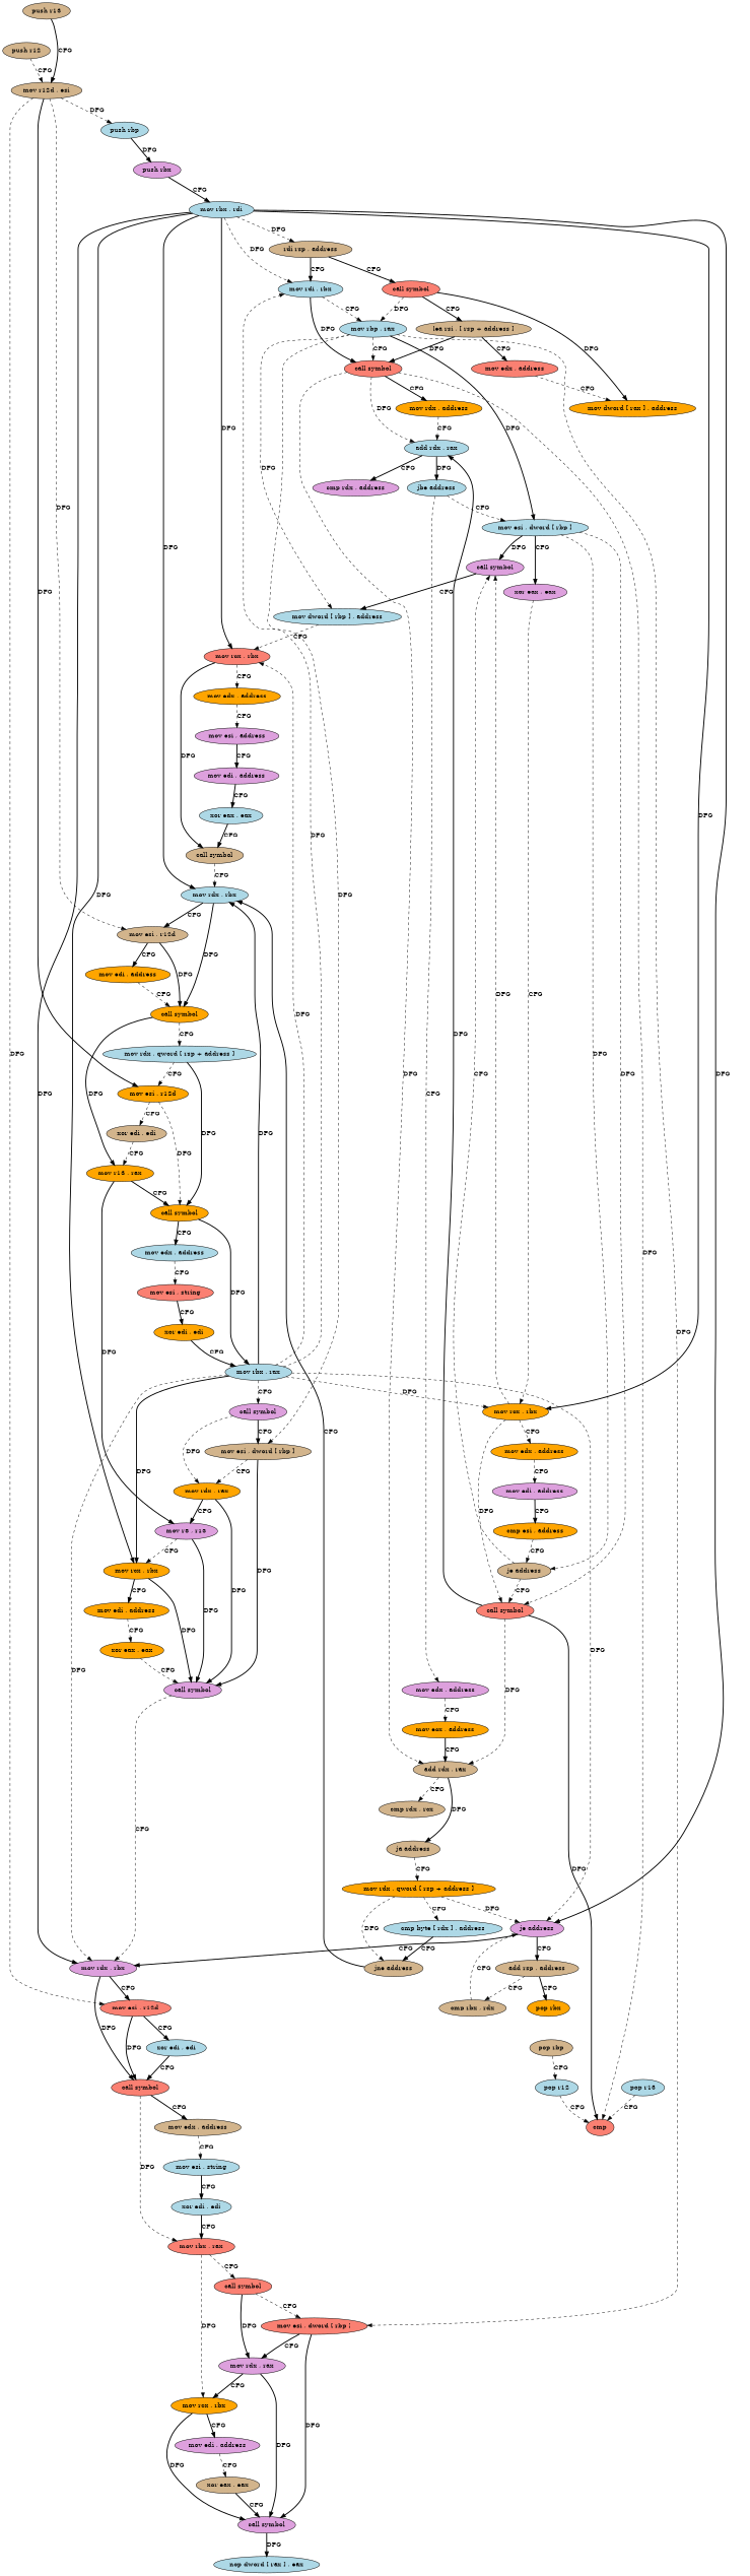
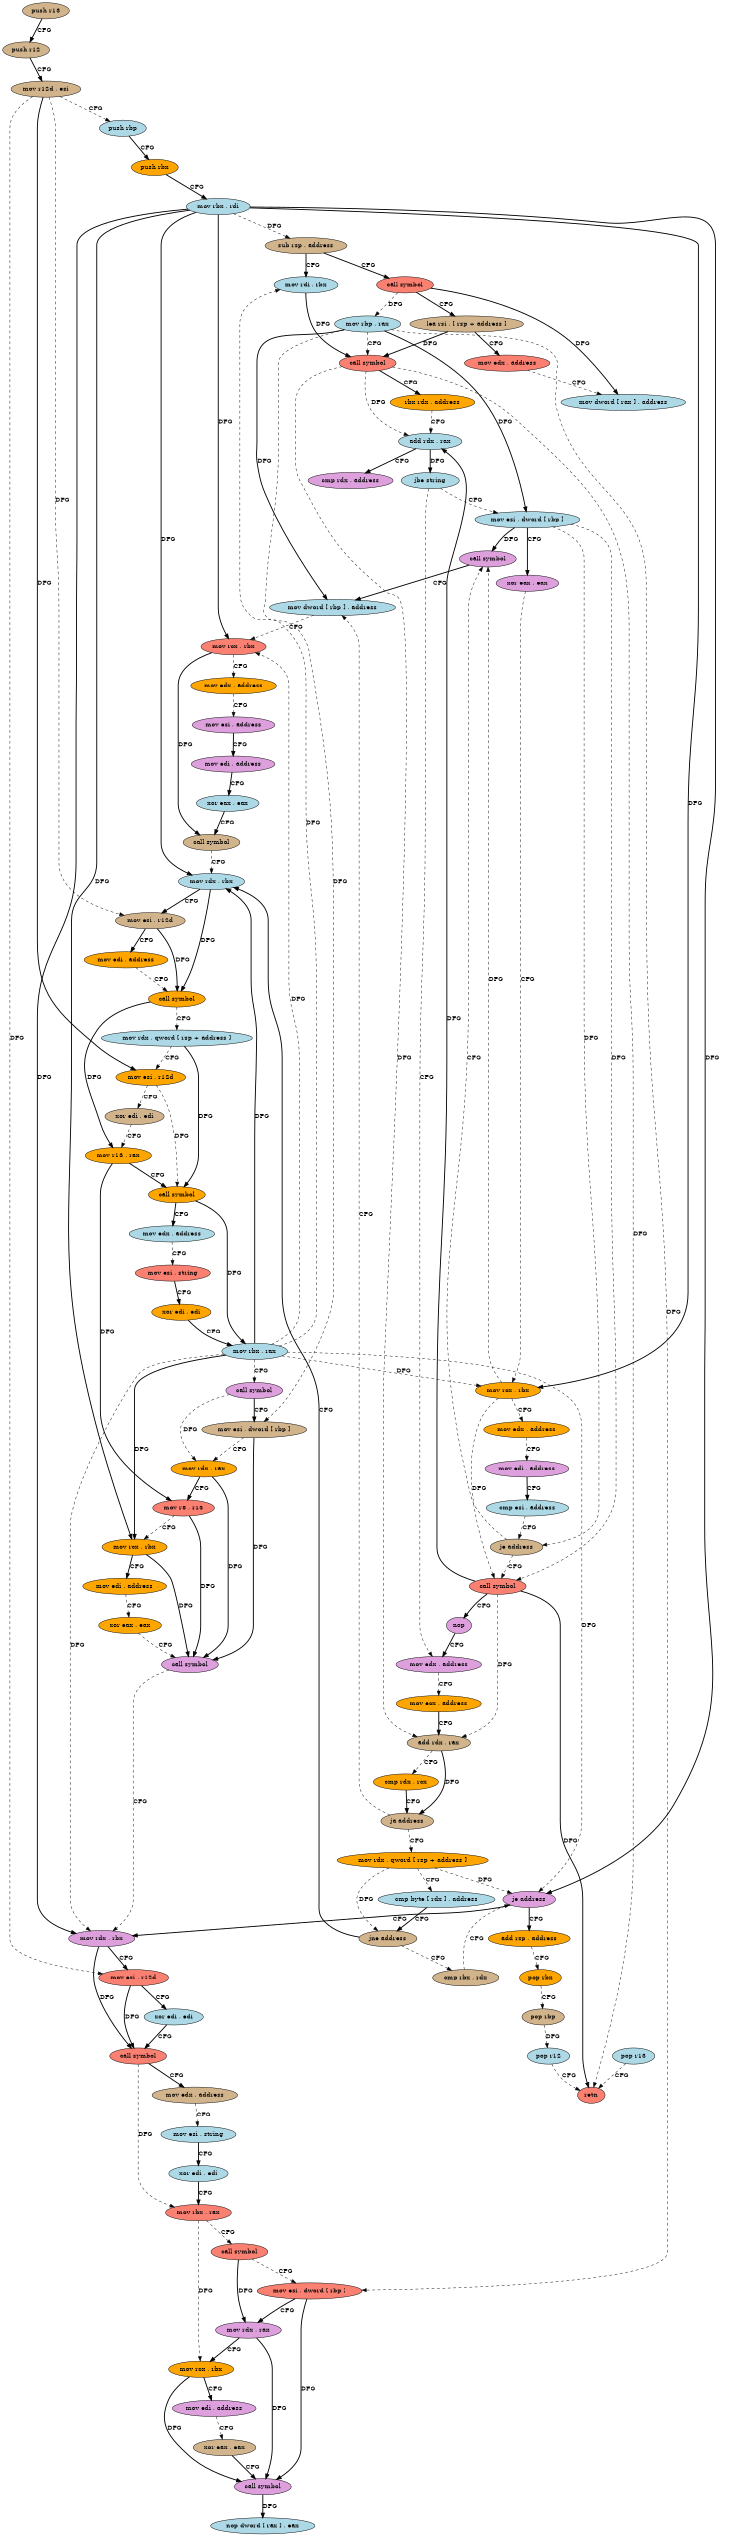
  digraph {
    node [fillcolor=lightblue style=filled]
    edge [style=bold]
    n1 [fillcolor=tan label="push r13"]
    n2 [fillcolor=tan label="push r12"]
    n3 [fillcolor=tan label="mov r12d , esi"]
    n4 [label="push rbp"]
    n5 [fillcolor=tan label="mov esi , r12d"]
    n6 [fillcolor=orange label="mov esi , r12d"]
    n7 [fillcolor=salmon label="mov esi , r12d"]
-   n8 [fillcolor=plum label="push rbx"]
+   n8 [fillcolor=orange label="push rbx"]
    n9 [fillcolor=orange label="call symbol"]
    n10 [fillcolor=orange label="mov edi , address"]
    n11 [fillcolor=orange label="call symbol"]
    n12 [fillcolor=tan label="xor edi , edi"]
    n13 [fillcolor=salmon label="call symbol"]
    n14 [label="xor edi , edi"]
    n15 [label="mov rbx , rdi"]
-   n16 [fillcolor=tan label="rdi rsp , address"]
+   n16 [fillcolor=tan label="sub rsp , address"]
    n17 [label="mov rdi , rbx"]
    n18 [fillcolor=orange label="mov rcx , rbx"]
    n19 [fillcolor=salmon label="mov rcx , rbx"]
    n20 [label="mov rdx , rbx"]
    n21 [fillcolor=orange label="mov rcx , rbx"]
    n22 [fillcolor=plum label="mov rdx , rbx"]
    n23 [fillcolor=plum label="je address"]
    n24 [fillcolor=salmon label="call symbol"]
    n25 [label="mov rbp , rax"]
    n26 [fillcolor=salmon label="call symbol"]
    n27 [fillcolor=plum label="call symbol"]
    n28 [fillcolor=salmon label="call symbol"]
    n29 [fillcolor=orange label="mov edx , address"]
    n30 [fillcolor=orange label="mov edx , address"]
    n31 [fillcolor=tan label="call symbol"]
    n32 [fillcolor=plum label="call symbol"]
    n33 [fillcolor=orange label="mov edi , address"]
-   n34 [fillcolor=tan label="add rsp , address"]
+   n34 [fillcolor=orange label="add rsp , address"]
    n35 [fillcolor=tan label="lea rsi , [ rsp + address ]"]
-   n36 [fillcolor=orange label="mov dword [ rax ] , address"]
+   n36 [label="mov dword [ rax ] , address"]
    n37 [fillcolor=salmon label="mov edx , address"]
    n38 [label="mov esi , dword [ rbp ]"]
    n39 [label="mov dword [ rbp ] , address"]
    n40 [fillcolor=tan label="mov esi , dword [ rbp ]"]
    n41 [fillcolor=salmon label="mov esi , dword [ rbp ]"]
-   n42 [fillcolor=orange label="mov rdx , address"]
+   n42 [fillcolor=orange label="rbx rdx , address"]
    n43 [label="add rdx , rax"]
    n44 [fillcolor=tan label="add rdx , rax"]
-   n45 [fillcolor=salmon label=cmp]
+   n45 [fillcolor=salmon label=retn]
    n46 [fillcolor=plum label="xor eax , eax"]
    n47 [fillcolor=tan label="je address"]
    n48 [fillcolor=orange label="mov rdx , rax"]
    n49 [fillcolor=plum label="mov rdx , rax"]
    n50 [fillcolor=plum label="call symbol"]
    n51 [fillcolor=plum label="cmp rdx , address"]
-   n52 [label="jbe address"]
-   n53 [fillcolor=tan label="cmp rdx , rcx"]
+   n52 [label="jbe string"]
+   n53 [fillcolor=orange label="cmp rdx , rcx"]
    n54 [fillcolor=tan label="ja address"]
    n55 [fillcolor=plum label="mov edx , address"]
    n56 [fillcolor=orange label="mov ecx , address"]
+   n57 [fillcolor=plum label=nop]
    n58 [fillcolor=orange label="mov rdx , qword [ rsp + address ]"]
    n59 [label="cmp byte [ rdx ] , address"]
    n60 [fillcolor=tan label="jne address"]
    n61 [fillcolor=tan label="cmp rbx , rdx"]
    n62 [fillcolor=plum label="mov edi , address"]
-   n63 [fillcolor=orange label="cmp esi , address"]
+   n63 [label="cmp esi , address"]
    n64 [fillcolor=plum label="mov esi , address"]
    n65 [fillcolor=plum label="mov edi , address"]
    n66 [label="xor eax , eax"]
    n67 [label="mov rdx , qword [ rsp + address ]"]
    n68 [fillcolor=orange label="mov r13 , rax"]
-   n69 [fillcolor=plum label="mov r8 , r13"]
+   n69 [fillcolor=salmon label="mov r8 , r13"]
    n70 [label="mov edx , address"]
    n71 [label="mov rbx , rax"]
    n72 [fillcolor=salmon label="mov esi , string"]
    n73 [fillcolor=plum label="call symbol"]
    n74 [fillcolor=orange label="xor edi , edi"]
    n75 [fillcolor=orange label="xor eax , eax"]
    n76 [fillcolor=tan label="mov edx , address"]
    n77 [fillcolor=salmon label="mov rbx , rax"]
    n78 [fillcolor=orange label="pop rbx"]
    n79 [fillcolor=tan label="pop rbp"]
    n80 [label="mov esi , string"]
    n81 [fillcolor=salmon label="call symbol"]
    n82 [fillcolor=orange label="mov rcx , rbx"]
    n83 [label="xor edi , edi"]
    n84 [fillcolor=plum label="mov edi , address"]
    n85 [label="nop dword [ rax ] , eax"]
    n86 [fillcolor=tan label="xor eax , eax"]
    n87 [label="pop r12"]
    n88 [label="pop r13"]
-   n1 -> n3 [label=CFG]
-   n2 -> n3 [label=CFG style=dashed]
-   n3 -> n4 [label=DFG style=dashed]
+   n1 -> n2 [label=CFG]
+   n2 -> n3 [label=CFG]
+   n3 -> n4 [label=CFG style=dashed]
    n3 -> n5 [label=DFG style=dashed]
    n3 -> n6 [label=DFG]
    n3 -> n7 [label=DFG style=dashed]
-   n4 -> n8 [label=DFG]
+   n4 -> n8 [label=CFG]
    n5 -> n9 [label=DFG]
    n5 -> n10 [label=CFG]
    n6 -> n11 [label=DFG style=dashed]
    n6 -> n12 [label=CFG style=dashed]
    n7 -> n13 [label=DFG]
    n7 -> n14 [label=CFG]
    n8 -> n15 [label=CFG]
    n9 -> n67 [label=CFG style=dashed]
    n9 -> n68 [label=DFG]
    n10 -> n9 [label=CFG style=dashed]
    n11 -> n70 [label=CFG]
    n11 -> n71 [label=DFG]
    n12 -> n68 [label=CFG style=dashed]
    n13 -> n76 [label=CFG]
    n13 -> n77 [label=DFG style=dashed]
    n14 -> n13 [label=CFG]
    n15 -> n16 [label=DFG style=dashed]
-   n15 -> n17 [label=DFG style=dashed]
    n15 -> n18 [label=DFG]
    n15 -> n19 [label=DFG]
    n15 -> n20 [label=DFG]
    n15 -> n21 [label=DFG]
    n15 -> n22 [label=DFG]
    n15 -> n23 [label=DFG]
    n16 -> n17 [label=CFG]
    n16 -> n24 [label=CFG]
-   n17 -> n25 [label=CFG style=dashed]
    n17 -> n26 [label=DFG]
    n18 -> n27 [label=DFG style=dashed]
    n18 -> n28 [label=DFG style=dashed]
    n18 -> n29 [label=CFG style=dashed]
    n19 -> n30 [label=CFG style=dashed]
    n19 -> n31 [label=DFG]
    n20 -> n5 [label=CFG]
    n20 -> n9 [label=DFG]
    n21 -> n32 [label=DFG]
    n21 -> n33 [label=CFG]
    n22 -> n7 [label=CFG]
    n22 -> n13 [label=DFG]
    n23 -> n22 [label=CFG]
    n23 -> n34 [label=CFG]
    n24 -> n25 [label=DFG style=dashed]
    n24 -> n35 [label=CFG]
    n24 -> n36 [label=DFG]
    n25 -> n26 [label=CFG style=dashed]
    n25 -> n38 [label=DFG]
-   n25 -> n39 [label=DFG style=dashed]
+   n25 -> n39 [label=DFG]
    n25 -> n40 [label=DFG style=dashed]
    n25 -> n41 [label=DFG style=dashed]
    n26 -> n42 [label=CFG]
    n26 -> n43 [label=DFG style=dashed]
    n26 -> n44 [label=DFG style=dashed]
    n26 -> n45 [label=DFG style=dashed]
    n27 -> n39 [label=CFG]
    n28 -> n43 [label=DFG]
    n28 -> n44 [label=DFG style=dashed]
    n28 -> n45 [label=DFG]
+   n28 -> n57 [label=CFG]
    n29 -> n62 [label=CFG style=dashed]
    n30 -> n64 [label=CFG style=dashed]
    n31 -> n20 [label=CFG style=dashed]
    n32 -> n22 [label=CFG style=dashed]
    n33 -> n75 [label=CFG style=dashed]
-   n34 -> n78 [label=CFG]
+   n34 -> n78 [label=CFG style=dashed]
    n35 -> n26 [label=DFG]
    n35 -> n37 [label=CFG]
    n37 -> n36 [label=CFG style=dashed]
    n38 -> n27 [label=DFG]
    n38 -> n28 [label=DFG style=dashed]
    n38 -> n46 [label=CFG]
    n38 -> n47 [label=DFG style=dashed]
    n39 -> n19 [label=CFG style=dashed]
    n40 -> n32 [label=DFG]
    n40 -> n48 [label=CFG style=dashed]
    n41 -> n49 [label=CFG]
    n41 -> n50 [label=DFG]
    n42 -> n43 [label=CFG style=dashed]
    n43 -> n51 [label=CFG]
    n43 -> n52 [label=DFG]
    n44 -> n53 [label=CFG style=dashed]
    n44 -> n54 [label=DFG]
    n46 -> n18 [label=CFG style=dashed]
    n47 -> n27 [label=CFG style=dashed]
    n47 -> n28 [label=CFG style=dashed]
    n48 -> n32 [label=DFG]
    n48 -> n69 [label=CFG]
    n49 -> n50 [label=DFG]
    n49 -> n82 [label=CFG]
    n50 -> n85 [label=DFG]
    n52 -> n38 [label=CFG style=dashed]
    n52 -> n55 [label=CFG style=dashed]
+   n53 -> n54 [label=CFG]
+   n54 -> n39 [label=CFG style=dashed]
    n54 -> n58 [label=CFG style=dashed]
    n55 -> n56 [label=CFG style=dashed]
    n56 -> n44 [label=CFG]
+   n57 -> n55 [label=CFG]
    n58 -> n23 [label=DFG style=dashed]
    n58 -> n59 [label=CFG style=dashed]
    n58 -> n60 [label=DFG style=dashed]
    n59 -> n60 [label=CFG]
    n60 -> n20 [label=CFG]
-   n34 -> n61 [label=CFG style=dashed]
+   n60 -> n61 [label=CFG style=dashed]
    n61 -> n23 [label=CFG style=dashed]
    n62 -> n63 [label=CFG]
    n63 -> n47 [label=CFG style=dashed]
    n64 -> n65 [label=CFG]
    n65 -> n66 [label=CFG]
    n66 -> n31 [label=CFG]
    n67 -> n6 [label=CFG style=dashed]
    n67 -> n11 [label=DFG]
    n68 -> n11 [label=CFG]
    n68 -> n69 [label=DFG]
    n69 -> n21 [label=CFG style=dashed]
    n69 -> n32 [label=DFG]
    n70 -> n72 [label=CFG style=dashed]
    n71 -> n17 [label=DFG style=dashed]
    n71 -> n18 [label=DFG style=dashed]
    n71 -> n19 [label=DFG style=dashed]
    n71 -> n20 [label=DFG]
    n71 -> n21 [label=DFG]
    n71 -> n22 [label=DFG style=dashed]
    n71 -> n23 [label=DFG style=dashed]
    n71 -> n73 [label=CFG style=dashed]
    n72 -> n74 [label=CFG]
    n73 -> n40 [label=CFG]
    n73 -> n48 [label=DFG style=dashed]
    n74 -> n71 [label=CFG]
    n75 -> n32 [label=CFG style=dashed]
    n76 -> n80 [label=CFG style=dashed]
    n77 -> n81 [label=CFG style=dashed]
    n77 -> n82 [label=DFG style=dashed]
-   n79 -> n87 [label=CFG style=dashed]
+   n78 -> n79 [label=CFG style=dashed]
+   n79 -> n87 [label=DFG style=dashed]
    n80 -> n83 [label=CFG]
    n81 -> n41 [label=CFG style=dashed]
    n81 -> n49 [label=DFG]
    n82 -> n50 [label=DFG]
    n82 -> n84 [label=CFG]
    n83 -> n77 [label=CFG]
    n84 -> n86 [label=CFG style=dashed]
    n86 -> n50 [label=CFG]
    n87 -> n45 [label=CFG style=dashed]
    n88 -> n45 [label=CFG style=dashed]
  }
